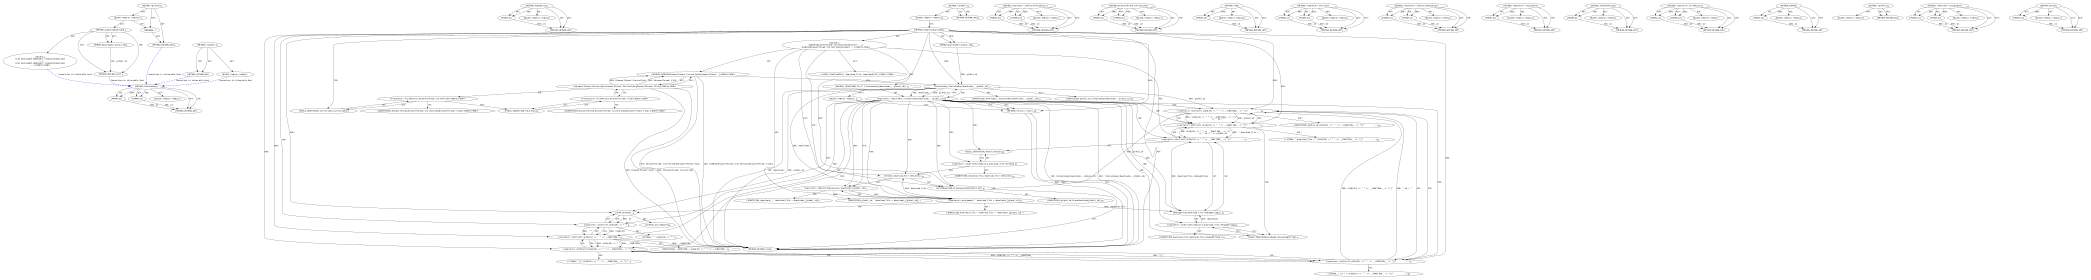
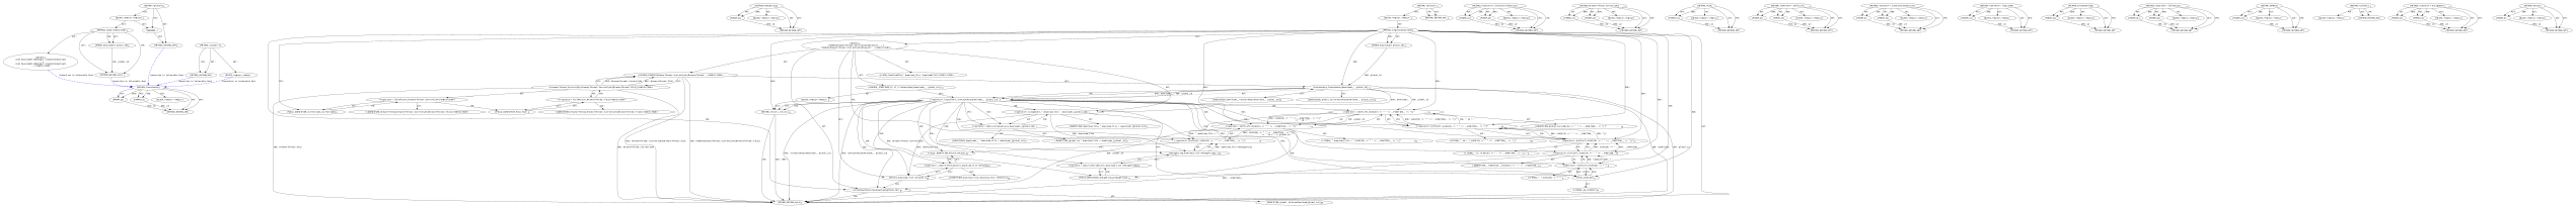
  digraph {
    fontname="Liberation Mono"
    node [fontname="Liberation Mono"]
    edge [fontname="Liberation Mono"]
    n1 [label=<(METHOD,ContainsKey)>]
    n2 [label=<(PARAM,p1)>]
    n3 [label=<(PARAM,p2)>]
    n4 [label=<(BLOCK,&lt;empty&gt;,&lt;empty&gt;)>]
    n5 [label=<(METHOD_RETURN,ANY)>]
    n6 [label=<(METHOD,DebugString)>]
    n7 [label=<(PARAM,p1)>]
    n8 [label=<(BLOCK,&lt;empty&gt;,&lt;empty&gt;)>]
    n9 [label=<(METHOD_RETURN,ANY)>]
    n10 [label=<(METHOD,&lt;global&gt;)<SUB>1</SUB>>]
    n11 [label=<(BLOCK,&lt;empty&gt;,&lt;empty&gt;)<SUB>1</SUB>>]
    n12 [label=<(METHOD_RETURN,ANY)<SUB>1</SUB>>]
    n13 [label=<(METHOD,CompleteDownload)<SUB>1</SUB>>]
    n14 [label=<(PARAM,DownloadId global_id)<SUB>1</SUB>>]
    n15 [label="<(BLOCK,{\n   DCHECK(BrowserThread::CurrentlyOn(BrowserT...,{\n   DCHECK(BrowserThread::CurrentlyOn(BrowserT...)<SUB>1</SUB>>"]
    n16 [label=<(FIELD_IDENTIFIER,CurrentlyOn,CurrentlyOn)<SUB>2</SUB>>]
    n17 [label=<(ContainsKey,ContainsKey(downloads_, global_id))<SUB>4</SUB>>]
    n18 [label=<(RETURN,return;,return;)<SUB>5</SUB>>]
    n19 [label=<(&lt;operator&gt;.shiftLeft,VLOG(20) &lt;&lt; &quot; &quot; &lt;&lt; __FUNCTION__ &lt;&lt; &quot;()&quot;        ...)<SUB>9</SUB>>]
    n20 [label=<(&lt;operator&gt;.shiftLeft,VLOG(20) &lt;&lt; &quot; &quot; &lt;&lt; __FUNCTION__ &lt;&lt; &quot;()&quot;        ...)<SUB>9</SUB>>]
    n21 [label=<(&lt;operator&gt;.shiftLeft,VLOG(20) &lt;&lt; &quot; &quot; &lt;&lt; __FUNCTION__ &lt;&lt; &quot;()&quot;        ...)<SUB>9</SUB>>]
    n22 [label=<(&lt;operator&gt;.shiftLeft,VLOG(20) &lt;&lt; &quot; &quot; &lt;&lt; __FUNCTION__ &lt;&lt; &quot;()&quot;)<SUB>9</SUB>>]
    n23 [label=<(&lt;operator&gt;.shiftLeft,VLOG(20) &lt;&lt; &quot; &quot; &lt;&lt; __FUNCTION__)<SUB>9</SUB>>]
    n24 [label=<(&lt;operator&gt;.shiftLeft,VLOG(20) &lt;&lt; &quot; &quot;)<SUB>9</SUB>>]
    n25 [label=<(VLOG,VLOG(20))<SUB>9</SUB>>]
    n26 [label=<(EraseDownload,EraseDownload(global_id))<SUB>15</SUB>>]
    n27 [label=<(METHOD_RETURN,void)<SUB>1</SUB>>]
    n28 [label="<(DCHECK,DCHECK(BrowserThread::CurrentlyOn(BrowserThread...)<SUB>2</SUB>>"]
    n29 [label=<(CONTROL_STRUCTURE,IF,if (!ContainsKey(downloads_, global_id)))<SUB>4</SUB>>]
    n30 [label="<(LOCAL,DownloadFile* download_file: DownloadFile*)<SUB>7</SUB>>"]
    n31 [label=<(&lt;operator&gt;.assignment,* download_file = downloads_[global_id])<SUB>7</SUB>>]
    n32 [label=<(&lt;operator&gt;.shiftLeft,VLOG(20) &lt;&lt; &quot; &quot; &lt;&lt; __FUNCTION__ &lt;&lt; &quot;()&quot;        ...)<SUB>9</SUB>>]
    n33 [label=<(Detach,download_file-&gt;Detach())<SUB>13</SUB>>]
    n34 [label="<(&lt;operator&gt;.fieldAccess,BrowserThread::CurrentlyOn)<SUB>2</SUB>>"]
    n35 [label=<(&lt;operator&gt;.logicalNot,!ContainsKey(downloads_, global_id))<SUB>4</SUB>>]
    n36 [label=<(IDENTIFIER,downloads_,ContainsKey(downloads_, global_id))<SUB>4</SUB>>]
    n37 [label=<(IDENTIFIER,global_id,ContainsKey(downloads_, global_id))<SUB>4</SUB>>]
    n38 [label=<(FIELD_IDENTIFIER,DebugString,DebugString)<SUB>11</SUB>>]
    n39 [label=<(LITERAL,&quot; download_file = &quot;,VLOG(20) &lt;&lt; &quot; &quot; &lt;&lt; __FUNCTION__ &lt;&lt; &quot;()&quot;        ...)<SUB>11</SUB>>]
    n40 [label=<(IDENTIFIER,global_id,VLOG(20) &lt;&lt; &quot; &quot; &lt;&lt; __FUNCTION__ &lt;&lt; &quot;()&quot;        ...)<SUB>10</SUB>>]
    n41 [label=<(LITERAL,&quot; id = &quot;,VLOG(20) &lt;&lt; &quot; &quot; &lt;&lt; __FUNCTION__ &lt;&lt; &quot;()&quot;        ...)<SUB>10</SUB>>]
    n42 [label=<(LITERAL,&quot;()&quot;,VLOG(20) &lt;&lt; &quot; &quot; &lt;&lt; __FUNCTION__ &lt;&lt; &quot;()&quot;)<SUB>9</SUB>>]
    n43 [label=<(IDENTIFIER,__FUNCTION__,VLOG(20) &lt;&lt; &quot; &quot; &lt;&lt; __FUNCTION__)<SUB>9</SUB>>]
    n44 [label=<(LITERAL,&quot; &quot;,VLOG(20) &lt;&lt; &quot; &quot;)<SUB>9</SUB>>]
    n45 [label=<(LITERAL,20,VLOG(20))<SUB>9</SUB>>]
    n46 [label=<(IDENTIFIER,global_id,EraseDownload(global_id))<SUB>65</SUB>>]
    n47 [label="<(BrowserThread.CurrentlyOn,BrowserThread::CurrentlyOn(BrowserThread::FILE))<SUB>2</SUB>>"]
    n48 [label=<(BLOCK,&lt;empty&gt;,&lt;empty&gt;)<SUB>5</SUB>>]
    n49 [label=<(&lt;operator&gt;.indirectIndexAccess,downloads_[global_id])<SUB>7</SUB>>]
    n50 [label=<(DebugString,download_file-&gt;DebugString())<SUB>12</SUB>>]
    n51 [label=<(IDENTIFIER,download_file,* download_file = downloads_[global_id])<SUB>7</SUB>>]
    n52 [label=<(FIELD_IDENTIFIER,Detach,Detach)<SUB>13</SUB>>]
    n53 [label=<(&lt;operator&gt;.indirectFieldAccess,download_file-&gt;Detach)<SUB>13</SUB>>]
    n54 [label="<(&lt;operator&gt;.fieldAccess,BrowserThread::FILE)<SUB>2</SUB>>"]
    n55 [label="<(IDENTIFIER,BrowserThread,BrowserThread::CurrentlyOn(BrowserThread::FILE))<SUB>2</SUB>>"]
    n56 [label=<(FIELD_IDENTIFIER,FILE,FILE)<SUB>2</SUB>>]
    n57 [label="<(IDENTIFIER,BrowserThread,BrowserThread::CurrentlyOn(BrowserThread::FILE))<SUB>2</SUB>>"]
    n58 [label=<(&lt;operator&gt;.indirectFieldAccess,download_file-&gt;DebugString)<SUB>11</SUB>>]
    n59 [label=<(IDENTIFIER,downloads_,* download_file = downloads_[global_id])<SUB>7</SUB>>]
    n60 [label=<(IDENTIFIER,global_id,* download_file = downloads_[global_id])<SUB>7</SUB>>]
-   n61 [label=<(IDENTIFIER,download_file,download_file-&gt;DebugString())<SUB>11</SUB>>]
    n62 [label=<(IDENTIFIER,download_file,download_file-&gt;Detach())<SUB>13</SUB>>]
    n63 [label=<(METHOD,&lt;operator&gt;.indirectFieldAccess)>]
    n64 [label=<(PARAM,p1)>]
    n65 [label=<(PARAM,p2)>]
    n66 [label=<(BLOCK,&lt;empty&gt;,&lt;empty&gt;)>]
    n67 [label=<(METHOD_RETURN,ANY)>]
    n68 [label=<(METHOD,BrowserThread.CurrentlyOn)>]
    n69 [label=<(PARAM,p1)>]
    n70 [label=<(PARAM,p2)>]
    n71 [label=<(BLOCK,&lt;empty&gt;,&lt;empty&gt;)>]
    n72 [label=<(METHOD_RETURN,ANY)>]
    n73 [label=<(METHOD,VLOG)>]
    n74 [label=<(PARAM,p1)>]
    n75 [label=<(BLOCK,&lt;empty&gt;,&lt;empty&gt;)>]
    n76 [label=<(METHOD_RETURN,ANY)>]
    n77 [label=<(METHOD,&lt;operator&gt;.shiftLeft)>]
    n78 [label=<(PARAM,p1)>]
    n79 [label=<(PARAM,p2)>]
    n80 [label=<(BLOCK,&lt;empty&gt;,&lt;empty&gt;)>]
    n81 [label=<(METHOD_RETURN,ANY)>]
    n82 [label=<(METHOD,&lt;operator&gt;.indirectIndexAccess)>]
    n83 [label=<(PARAM,p1)>]
    n84 [label=<(PARAM,p2)>]
    n85 [label=<(BLOCK,&lt;empty&gt;,&lt;empty&gt;)>]
    n86 [label=<(METHOD_RETURN,ANY)>]
    n87 [label=<(METHOD,&lt;operator&gt;.logicalNot)>]
    n88 [label=<(PARAM,p1)>]
    n89 [label=<(BLOCK,&lt;empty&gt;,&lt;empty&gt;)>]
    n90 [label=<(METHOD_RETURN,ANY)>]
    n91 [label=<(METHOD,EraseDownload)>]
    n92 [label=<(PARAM,p1)>]
    n93 [label=<(BLOCK,&lt;empty&gt;,&lt;empty&gt;)>]
    n94 [label=<(METHOD_RETURN,ANY)>]
    n95 [label=<(METHOD,&lt;operator&gt;.fieldAccess)>]
    n96 [label=<(PARAM,p1)>]
    n97 [label=<(PARAM,p2)>]
    n98 [label=<(BLOCK,&lt;empty&gt;,&lt;empty&gt;)>]
    n99 [label=<(METHOD_RETURN,ANY)>]
    n100 [label=<(METHOD,DCHECK)>]
    n101 [label=<(PARAM,p1)>]
    n102 [label=<(BLOCK,&lt;empty&gt;,&lt;empty&gt;)>]
    n103 [label=<(METHOD_RETURN,ANY)>]
    n104 [label=<(METHOD,&lt;global&gt;)<SUB>1</SUB>>]
    n105 [label=<(BLOCK,&lt;empty&gt;,&lt;empty&gt;)>]
    n106 [label=<(METHOD_RETURN,ANY)>]
    n107 [label=<(METHOD,&lt;operator&gt;.assignment)>]
    n108 [label=<(PARAM,p1)>]
    n109 [label=<(PARAM,p2)>]
    n110 [label=<(BLOCK,&lt;empty&gt;,&lt;empty&gt;)>]
    n111 [label=<(METHOD_RETURN,ANY)>]
    n112 [label=<(METHOD,Detach)>]
    n113 [label=<(PARAM,p1)>]
    n114 [label=<(BLOCK,&lt;empty&gt;,&lt;empty&gt;)>]
    n115 [label=<(METHOD_RETURN,ANY)>]
    n116 [label=<(METHOD,&lt;global&gt;)<SUB>1</SUB>>]
    n117 [label=<(BLOCK,&lt;empty&gt;,&lt;empty&gt;)<SUB>1</SUB>>]
    n118 [label=<(UNKNOWN,,)>]
    n119 [label=<(METHOD_RETURN,ANY)<SUB>1</SUB>>]
    n120 [label=<(METHOD,CompleteDownload)<SUB>1</SUB>>]
    n121 [label=<(PARAM,DownloadId global_id)<SUB>1</SUB>>]
    n122 [label="<(BLOCK,{\nvoid DownloadFileManager::CompleteDownload(\n ...,{\nvoid DownloadFileManager::CompleteDownload(\n ...)<SUB>1</SUB>>"]
    n123 [label=<(METHOD_RETURN,void)<SUB>1</SUB>>]
    n124 [label=<(METHOD,&lt;global&gt;)<SUB>1</SUB>>]
    n125 [label=<(BLOCK,&lt;empty&gt;,&lt;empty&gt;)>]
    n126 [label=<(METHOD_RETURN,ANY)>]
    n1 -> n2 [label="AST: "]
    n1 -> n2 [label="DDG: "]
    n1 -> n3 [label="AST: "]
    n1 -> n3 [label="DDG: "]
    n1 -> n4 [label="AST: "]
    n1 -> n5 [label="AST: "]
    n1 -> n5 [label="CFG: "]
    n2 -> n5 [label="DDG: p1"]
    n3 -> n5 [label="DDG: p2"]
    n6 -> n7 [label="AST: "]
    n6 -> n7 [label="DDG: "]
    n6 -> n8 [label="AST: "]
    n6 -> n9 [label="AST: "]
    n6 -> n9 [label="CFG: "]
    n7 -> n9 [label="DDG: p1"]
    n10 -> n11 [label="AST: "]
    n10 -> n12 [label="AST: "]
    n10 -> n12 [label="CFG: "]
    n11 -> n13 [label="AST: "]
    n13 -> n14 [label="AST: "]
    n13 -> n14 [label="DDG: "]
    n13 -> n15 [label="AST: "]
    n13 -> n16 [label="CFG: "]
    n13 -> n17 [label="DDG: "]
    n13 -> n18 [label="DDG: "]
    n13 -> n19 [label="DDG: "]
    n13 -> n20 [label="DDG: "]
    n13 -> n21 [label="DDG: "]
    n13 -> n22 [label="DDG: "]
    n13 -> n23 [label="DDG: "]
    n13 -> n24 [label="DDG: "]
    n13 -> n25 [label="DDG: "]
    n13 -> n26 [label="DDG: "]
    n13 -> n27 [label="AST: "]
    n14 -> n17 [label="DDG: global_id"]
    n15 -> n26 [label="AST: "]
    n15 -> n28 [label="AST: "]
    n15 -> n29 [label="AST: "]
    n15 -> n30 [label="AST: "]
    n15 -> n31 [label="AST: "]
    n15 -> n32 [label="AST: "]
    n15 -> n33 [label="AST: "]
    n16 -> n34 [label="CFG: "]
    n17 -> n20 [label="DDG: global_id"]
    n17 -> n27 [label="DDG: downloads_"]
    n17 -> n27 [label="DDG: global_id"]
    n17 -> n31 [label="DDG: downloads_"]
    n17 -> n35 [label="CFG: "]
    n17 -> n35 [label="DDG: downloads_"]
    n17 -> n35 [label="DDG: global_id"]
    n17 -> n36 [label="AST: "]
    n17 -> n37 [label="AST: "]
    n18 -> n27 [label="CFG: "]
    n18 -> n27 [label="DDG: &lt;RET&gt;"]
    n19 -> n20 [label="AST: "]
    n19 -> n32 [label="DDG: VLOG(20) &lt;&lt; &quot; &quot; &lt;&lt; __FUNCTION__ &lt;&lt; &quot;()&quot;\n            &lt;&lt; &quot; id = &quot; &lt;&lt; global_id"]
    n19 -> n32 [label="DDG: &quot; download_file = &quot;"]
    n19 -> n38 [label="CFG: "]
    n19 -> n39 [label="AST: "]
    n20 -> n19 [label="CFG: "]
    n20 -> n19 [label="DDG: VLOG(20) &lt;&lt; &quot; &quot; &lt;&lt; __FUNCTION__ &lt;&lt; &quot;()&quot;\n            &lt;&lt; &quot; id = &quot;"]
    n20 -> n19 [label="DDG: global_id"]
    n20 -> n21 [label="AST: "]
    n20 -> n26 [label="DDG: global_id"]
    n20 -> n40 [label="AST: "]
    n21 -> n20 [label="CFG: "]
    n21 -> n20 [label="DDG: VLOG(20) &lt;&lt; &quot; &quot; &lt;&lt; __FUNCTION__ &lt;&lt; &quot;()&quot;"]
    n21 -> n20 [label="DDG: &quot; id = &quot;"]
    n21 -> n22 [label="AST: "]
    n21 -> n41 [label="AST: "]
    n22 -> n21 [label="CFG: "]
    n22 -> n21 [label="DDG: VLOG(20) &lt;&lt; &quot; &quot; &lt;&lt; __FUNCTION__"]
    n22 -> n21 [label="DDG: &quot;()&quot;"]
    n22 -> n23 [label="AST: "]
    n22 -> n42 [label="AST: "]
    n23 -> n22 [label="CFG: "]
    n23 -> n22 [label="DDG: VLOG(20) &lt;&lt; &quot; &quot;"]
    n23 -> n22 [label="DDG: __FUNCTION__"]
    n23 -> n24 [label="AST: "]
    n23 -> n27 [label="DDG: __FUNCTION__"]
    n23 -> n43 [label="AST: "]
    n24 -> n23 [label="CFG: "]
    n24 -> n23 [label="DDG: VLOG(20)"]
    n24 -> n23 [label="DDG: &quot; &quot;"]
    n24 -> n25 [label="AST: "]
    n24 -> n44 [label="AST: "]
    n25 -> n24 [label="CFG: "]
    n25 -> n24 [label="DDG: 20"]
    n25 -> n45 [label="AST: "]
    n26 -> n27 [label="CFG: "]
    n26 -> n46 [label="AST: "]
    n28 -> n17 [label="CFG: "]
    n28 -> n27 [label="DDG: BrowserThread::CurrentlyOn(BrowserThread::FILE)"]
    n28 -> n27 [label="DDG: DCHECK(BrowserThread::CurrentlyOn(BrowserThread::FILE))"]
    n28 -> n47 [label="AST: "]
    n29 -> n35 [label="AST: "]
    n29 -> n48 [label="AST: "]
    n31 -> n25 [label="CFG: "]
    n31 -> n33 [label="DDG: download_file"]
    n31 -> n49 [label="AST: "]
    n31 -> n50 [label="DDG: download_file"]
    n31 -> n51 [label="AST: "]
    n32 -> n19 [label="AST: "]
    n32 -> n50 [label="AST: "]
    n32 -> n52 [label="CFG: "]
    n33 -> n26 [label="CFG: "]
-   n33 -> n49 [label="AST: "]
+   n33 -> n53 [label="AST: "]
    n34 -> n16 [label="AST: "]
    n34 -> n55 [label="AST: "]
    n34 -> n56 [label="CFG: "]
    n35 -> n17 [label="AST: " style=dashed]
    n35 -> n18 [label="CFG: "]
    n35 -> n18 [label="CDG: "]
    n35 -> n19 [label="CDG: "]
    n35 -> n20 [label="CDG: "]
    n35 -> n21 [label="CDG: "]
    n35 -> n22 [label="CDG: "]
    n35 -> n23 [label="CDG: "]
    n35 -> n24 [label="CDG: "]
    n35 -> n25 [label="CDG: "]
    n35 -> n26 [label="CDG: "]
    n35 -> n27 [label="DDG: ContainsKey(downloads_, global_id)"]
    n35 -> n27 [label="DDG: !ContainsKey(downloads_, global_id)"]
    n35 -> n31 [label="CDG: "]
    n35 -> n32 [label="CDG: "]
    n35 -> n33 [label="CDG: "]
-   n35 -> n38 [label="CDG: "]
+   n35 -> n38 [label="DDG: BrowserThread::CurrentlyOn"]
    n35 -> n49 [label="CFG: "]
    n35 -> n49 [label="CDG: "]
    n35 -> n50 [label="CDG: "]
    n35 -> n52 [label="CDG: "]
    n35 -> n53 [label="CDG: "]
    n35 -> n58 [label="CDG: "]
    n38 -> n58 [label="CFG: "]
    n47 -> n27 [label="DDG: BrowserThread::CurrentlyOn"]
    n47 -> n27 [label="DDG: BrowserThread::FILE"]
    n47 -> n28 [label="CFG: "]
    n47 -> n28 [label="DDG: BrowserThread::CurrentlyOn"]
    n47 -> n28 [label="DDG: BrowserThread::FILE"]
    n47 -> n34 [label="AST: "]
    n47 -> n54 [label="AST: "]
    n48 -> n18 [label="AST: "]
    n49 -> n31 [label="CFG: "]
    n49 -> n59 [label="AST: "]
    n49 -> n60 [label="AST: "]
    n50 -> n32 [label="CFG: "]
    n50 -> n32 [label="DDG: download_file-&gt;DebugString"]
    n50 -> n58 [label="AST: "]
    n52 -> n53 [label="CFG: "]
    n53 -> n33 [label="CFG: "]
    n53 -> n52 [label="AST: "]
    n53 -> n62 [label="AST: "]
    n54 -> n47 [label="CFG: "]
    n54 -> n56 [label="AST: "]
    n54 -> n57 [label="AST: "]
    n56 -> n54 [label="CFG: "]
    n58 -> n38 [label="AST: "]
-   n58 -> n50 [label="DDG: downloads_"]
-   n58 -> n61 [label="AST: "]
+   n58 -> n50 [label="CFG: "]
    n63 -> n64 [label="AST: "]
    n63 -> n64 [label="DDG: "]
    n63 -> n65 [label="AST: "]
    n63 -> n65 [label="DDG: "]
    n63 -> n66 [label="AST: "]
    n63 -> n67 [label="AST: "]
    n63 -> n67 [label="CFG: "]
    n64 -> n67 [label="DDG: p1"]
    n65 -> n67 [label="DDG: p2"]
    n68 -> n69 [label="AST: "]
    n68 -> n69 [label="DDG: "]
    n68 -> n70 [label="AST: "]
    n68 -> n70 [label="DDG: "]
    n68 -> n71 [label="AST: "]
    n68 -> n72 [label="AST: "]
    n68 -> n72 [label="CFG: "]
    n69 -> n72 [label="DDG: p1"]
    n70 -> n72 [label="DDG: p2"]
    n73 -> n74 [label="AST: "]
    n73 -> n74 [label="DDG: "]
    n73 -> n75 [label="AST: "]
    n73 -> n76 [label="AST: "]
    n73 -> n76 [label="CFG: "]
    n74 -> n76 [label="DDG: p1"]
    n77 -> n78 [label="AST: "]
    n77 -> n78 [label="DDG: "]
    n77 -> n79 [label="AST: "]
    n77 -> n79 [label="DDG: "]
    n77 -> n80 [label="AST: "]
    n77 -> n81 [label="AST: "]
    n77 -> n81 [label="CFG: "]
    n78 -> n81 [label="DDG: p1"]
    n79 -> n81 [label="DDG: p2"]
    n82 -> n83 [label="AST: "]
    n82 -> n83 [label="DDG: "]
    n82 -> n84 [label="AST: "]
    n82 -> n84 [label="DDG: "]
    n82 -> n85 [label="AST: "]
    n82 -> n86 [label="AST: "]
    n82 -> n86 [label="CFG: "]
    n83 -> n86 [label="DDG: p1"]
    n84 -> n86 [label="DDG: p2"]
    n87 -> n88 [label="AST: "]
    n87 -> n88 [label="DDG: "]
    n87 -> n89 [label="AST: "]
    n87 -> n90 [label="AST: "]
    n87 -> n90 [label="CFG: "]
    n88 -> n90 [label="DDG: p1"]
    n91 -> n92 [label="AST: "]
    n91 -> n92 [label="DDG: "]
    n91 -> n93 [label="AST: "]
    n91 -> n94 [label="AST: "]
    n91 -> n94 [label="CFG: "]
    n92 -> n94 [label="DDG: p1"]
    n95 -> n96 [label="AST: "]
    n95 -> n96 [label="DDG: "]
    n95 -> n97 [label="AST: "]
    n95 -> n97 [label="DDG: "]
    n95 -> n98 [label="AST: "]
    n95 -> n99 [label="AST: "]
    n95 -> n99 [label="CFG: "]
    n96 -> n99 [label="DDG: p1"]
    n97 -> n99 [label="DDG: p2"]
    n100 -> n101 [label="AST: "]
    n100 -> n101 [label="DDG: "]
    n100 -> n102 [label="AST: "]
    n100 -> n103 [label="AST: "]
    n100 -> n103 [label="CFG: "]
    n101 -> n103 [label="DDG: p1"]
    n104 -> n105 [label="AST: "]
    n104 -> n106 [label="AST: "]
    n104 -> n106 [label="CFG: "]
    n107 -> n108 [label="AST: "]
    n107 -> n108 [label="DDG: "]
    n107 -> n109 [label="AST: "]
    n107 -> n109 [label="DDG: "]
    n107 -> n110 [label="AST: "]
    n107 -> n111 [label="AST: "]
    n107 -> n111 [label="CFG: "]
    n108 -> n111 [label="DDG: p1"]
    n109 -> n111 [label="DDG: p2"]
    n112 -> n113 [label="AST: "]
    n112 -> n113 [label="DDG: "]
    n112 -> n114 [label="AST: "]
    n112 -> n115 [label="AST: "]
    n112 -> n115 [label="CFG: "]
    n113 -> n115 [label="DDG: p1"]
    n116 -> n117 [label="AST: "]
    n116 -> n118 [label="CFG: "]
    n116 -> n119 [label="AST: "]
    n117 -> n118 [label="AST: "]
    n117 -> n120 [label="AST: "]
    n118 -> n119 [label="CFG: "]
    n119 -> n1 [color=blue label="Connection to Vulnerable Root" penwidth=2.0 style=dashed]
    n120 -> n121 [label="AST: "]
    n120 -> n121 [label="DDG: "]
    n120 -> n122 [label="AST: "]
    n120 -> n123 [label="AST: "]
    n120 -> n123 [label="CFG: "]
    n121 -> n123 [label="DDG: global_id"]
    n122 -> n1 [color=blue label="Connection to Vulnerable Root" penwidth=2.0 style=dashed]
    n123 -> n1 [color=blue label="Connection to Vulnerable Root" penwidth=2.0 style=dashed]
    n124 -> n125 [label="AST: "]
    n124 -> n126 [label="AST: "]
    n124 -> n126 [label="CFG: "]
    n125 -> n1 [color=blue label="Connection to Vulnerable Root" penwidth=2.0 style=dashed]
    n126 -> n1 [color=blue label="Connection to Vulnerable Root" penwidth=2.0 style=dashed]
  }
